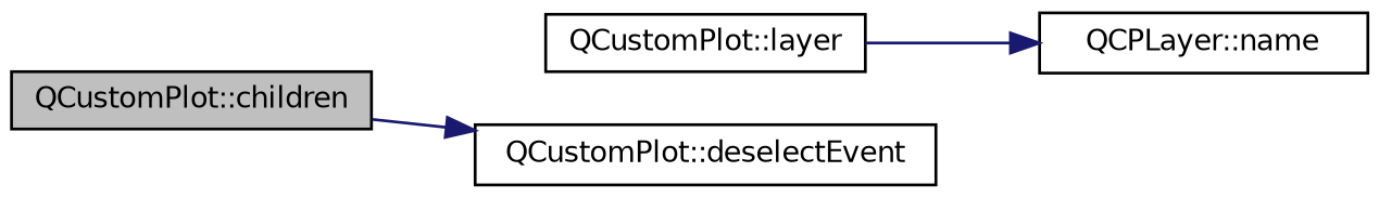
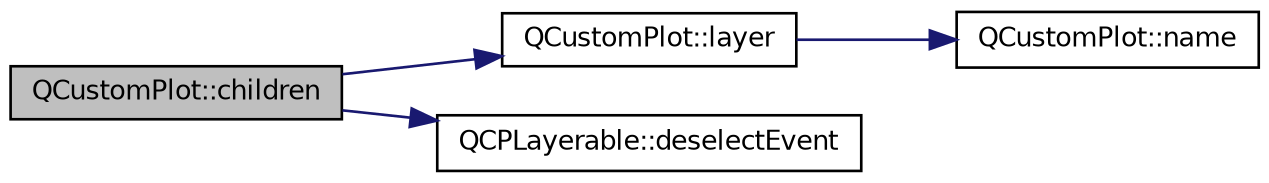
  digraph {
    rankdir=LR
    node [color=black fillcolor=white fontname=Helvetica fontsize=10 shape=record style=filled]
    edge [color=midnightblue fontname=Helvetica fontsize=10 labelfontname=Helvetica labelfontsize=10 style=solid]
    n1 [fillcolor=grey75 fontcolor=black height=0.2 label="QCustomPlot::children" width=0.4]
    n2 [height=0.2 label="QCustomPlot::layer" width=0.4]
-   n3 [height=0.2 label="QCustomPlot::deselectEvent" width=0.4]
-   n4 [height=0.2 label="QCPLayer::name" width=0.4]
+   n3 [height=0.2 label="QCPLayerable::deselectEvent" width=0.4]
+   n4 [height=0.2 label="QCustomPlot::name" width=0.4]
+   n1 -> n2
    n1 -> n3
    n2 -> n4
  }
